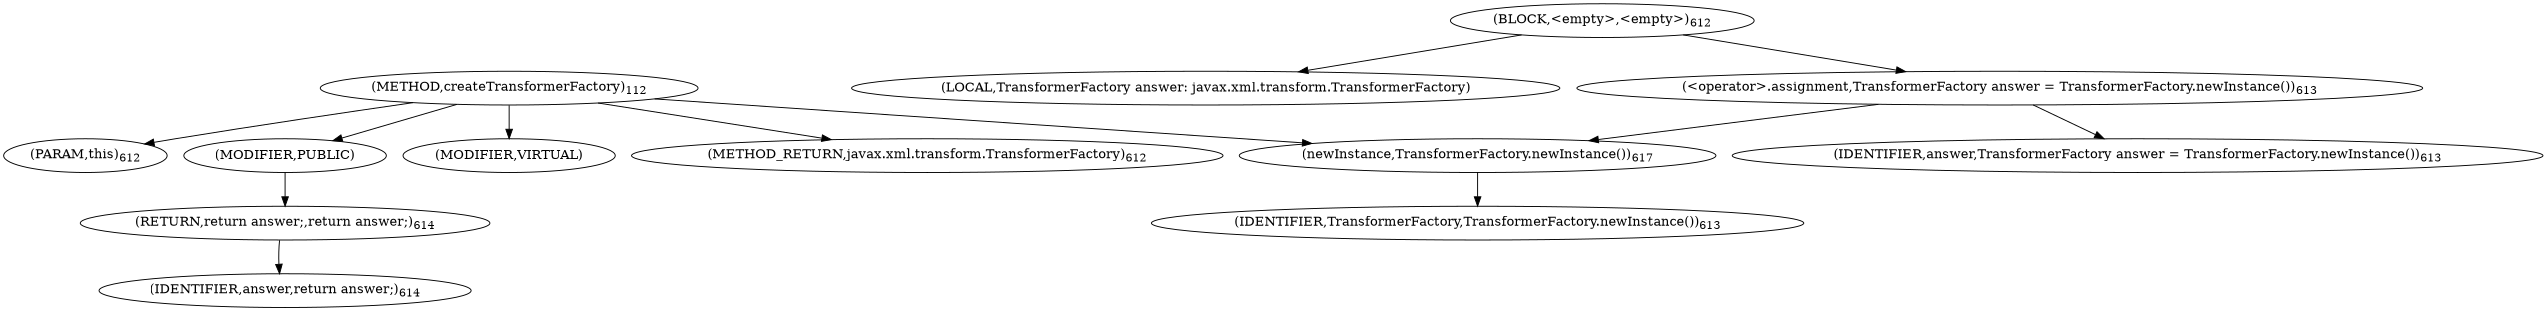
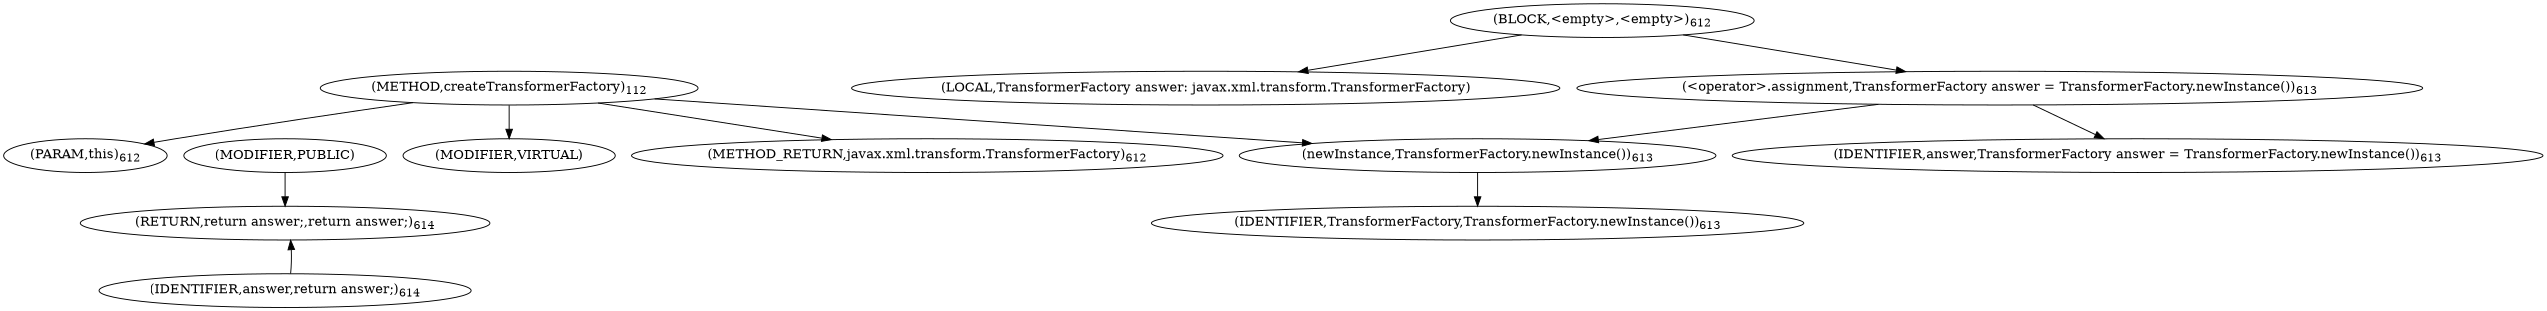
  digraph {
    n1 [label=<(METHOD,createTransformerFactory)<SUB>112</SUB>>]
    n2 [label=<(PARAM,this)<SUB>612</SUB>>]
    n3 [label=<(MODIFIER,PUBLIC)>]
    n4 [label=<(MODIFIER,VIRTUAL)>]
    n5 [label=<(METHOD_RETURN,javax.xml.transform.TransformerFactory)<SUB>612</SUB>>]
-   n6 [label=<(newInstance,TransformerFactory.newInstance())<SUB>617</SUB>>]
+   n6 [label=<(newInstance,TransformerFactory.newInstance())<SUB>613</SUB>>]
    n7 [label=<(BLOCK,&lt;empty&gt;,&lt;empty&gt;)<SUB>612</SUB>>]
    n8 [label=<(LOCAL,TransformerFactory answer: javax.xml.transform.TransformerFactory)>]
    n9 [label=<(&lt;operator&gt;.assignment,TransformerFactory answer = TransformerFactory.newInstance())<SUB>613</SUB>>]
    n10 [label=<(RETURN,return answer;,return answer;)<SUB>614</SUB>>]
    n11 [label=<(IDENTIFIER,answer,TransformerFactory answer = TransformerFactory.newInstance())<SUB>613</SUB>>]
    n12 [label=<(IDENTIFIER,answer,return answer;)<SUB>614</SUB>>]
    n13 [label=<(IDENTIFIER,TransformerFactory,TransformerFactory.newInstance())<SUB>613</SUB>>]
    n1 -> n2
-   n1 -> n3
    n1 -> n4
    n1 -> n5
    n1 -> n6
    n3 -> n10
    n6 -> n13
    n7 -> n8
    n7 -> n9
    n9 -> n6
    n9 -> n11
-   n10 -> n12
+   n12 -> n10
  }
